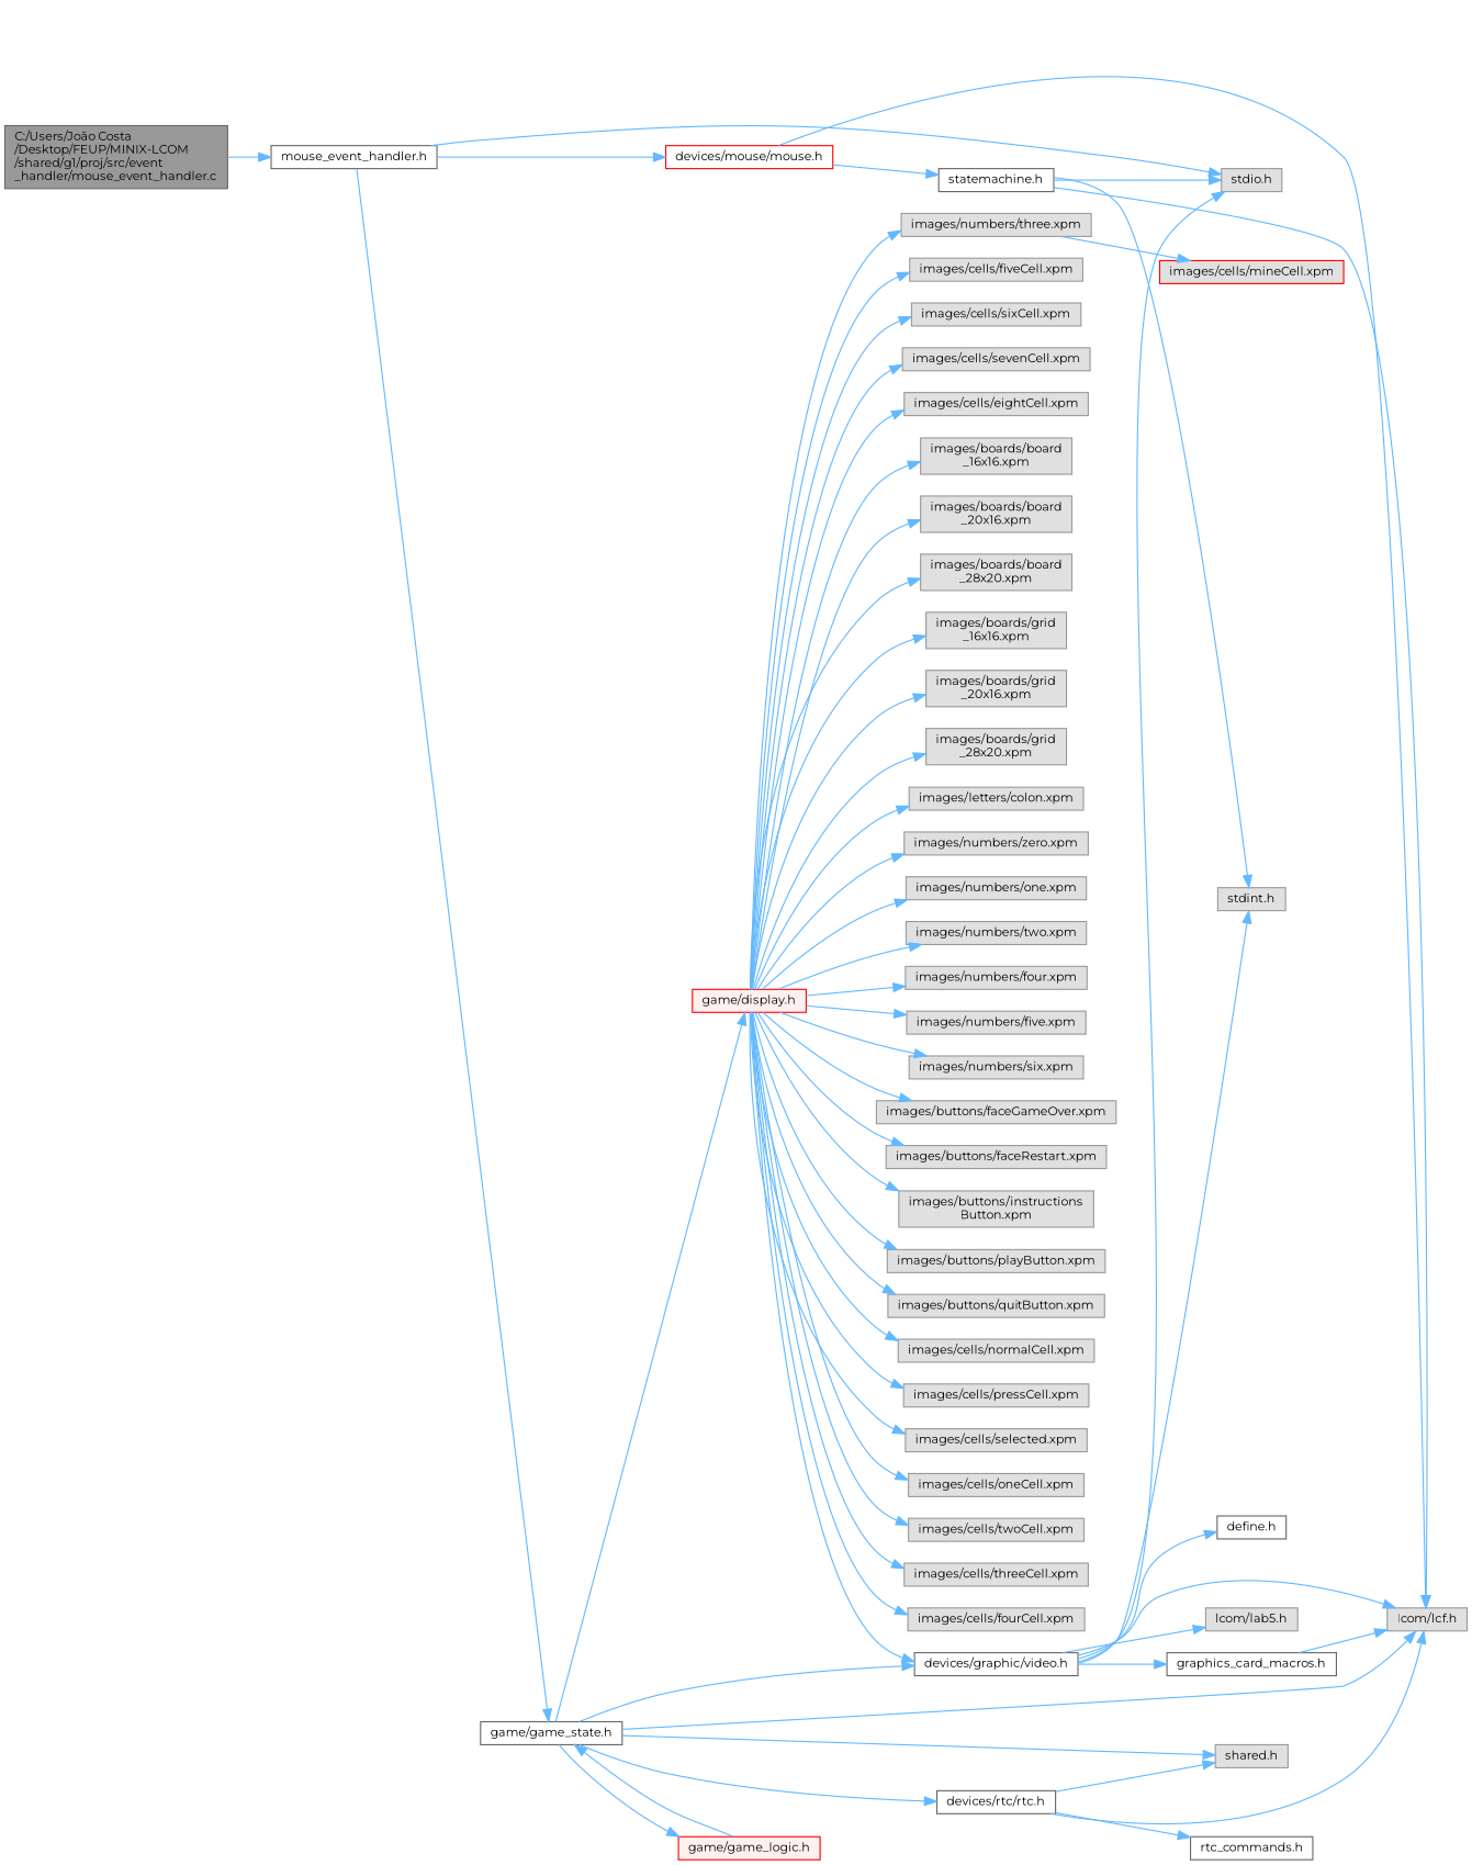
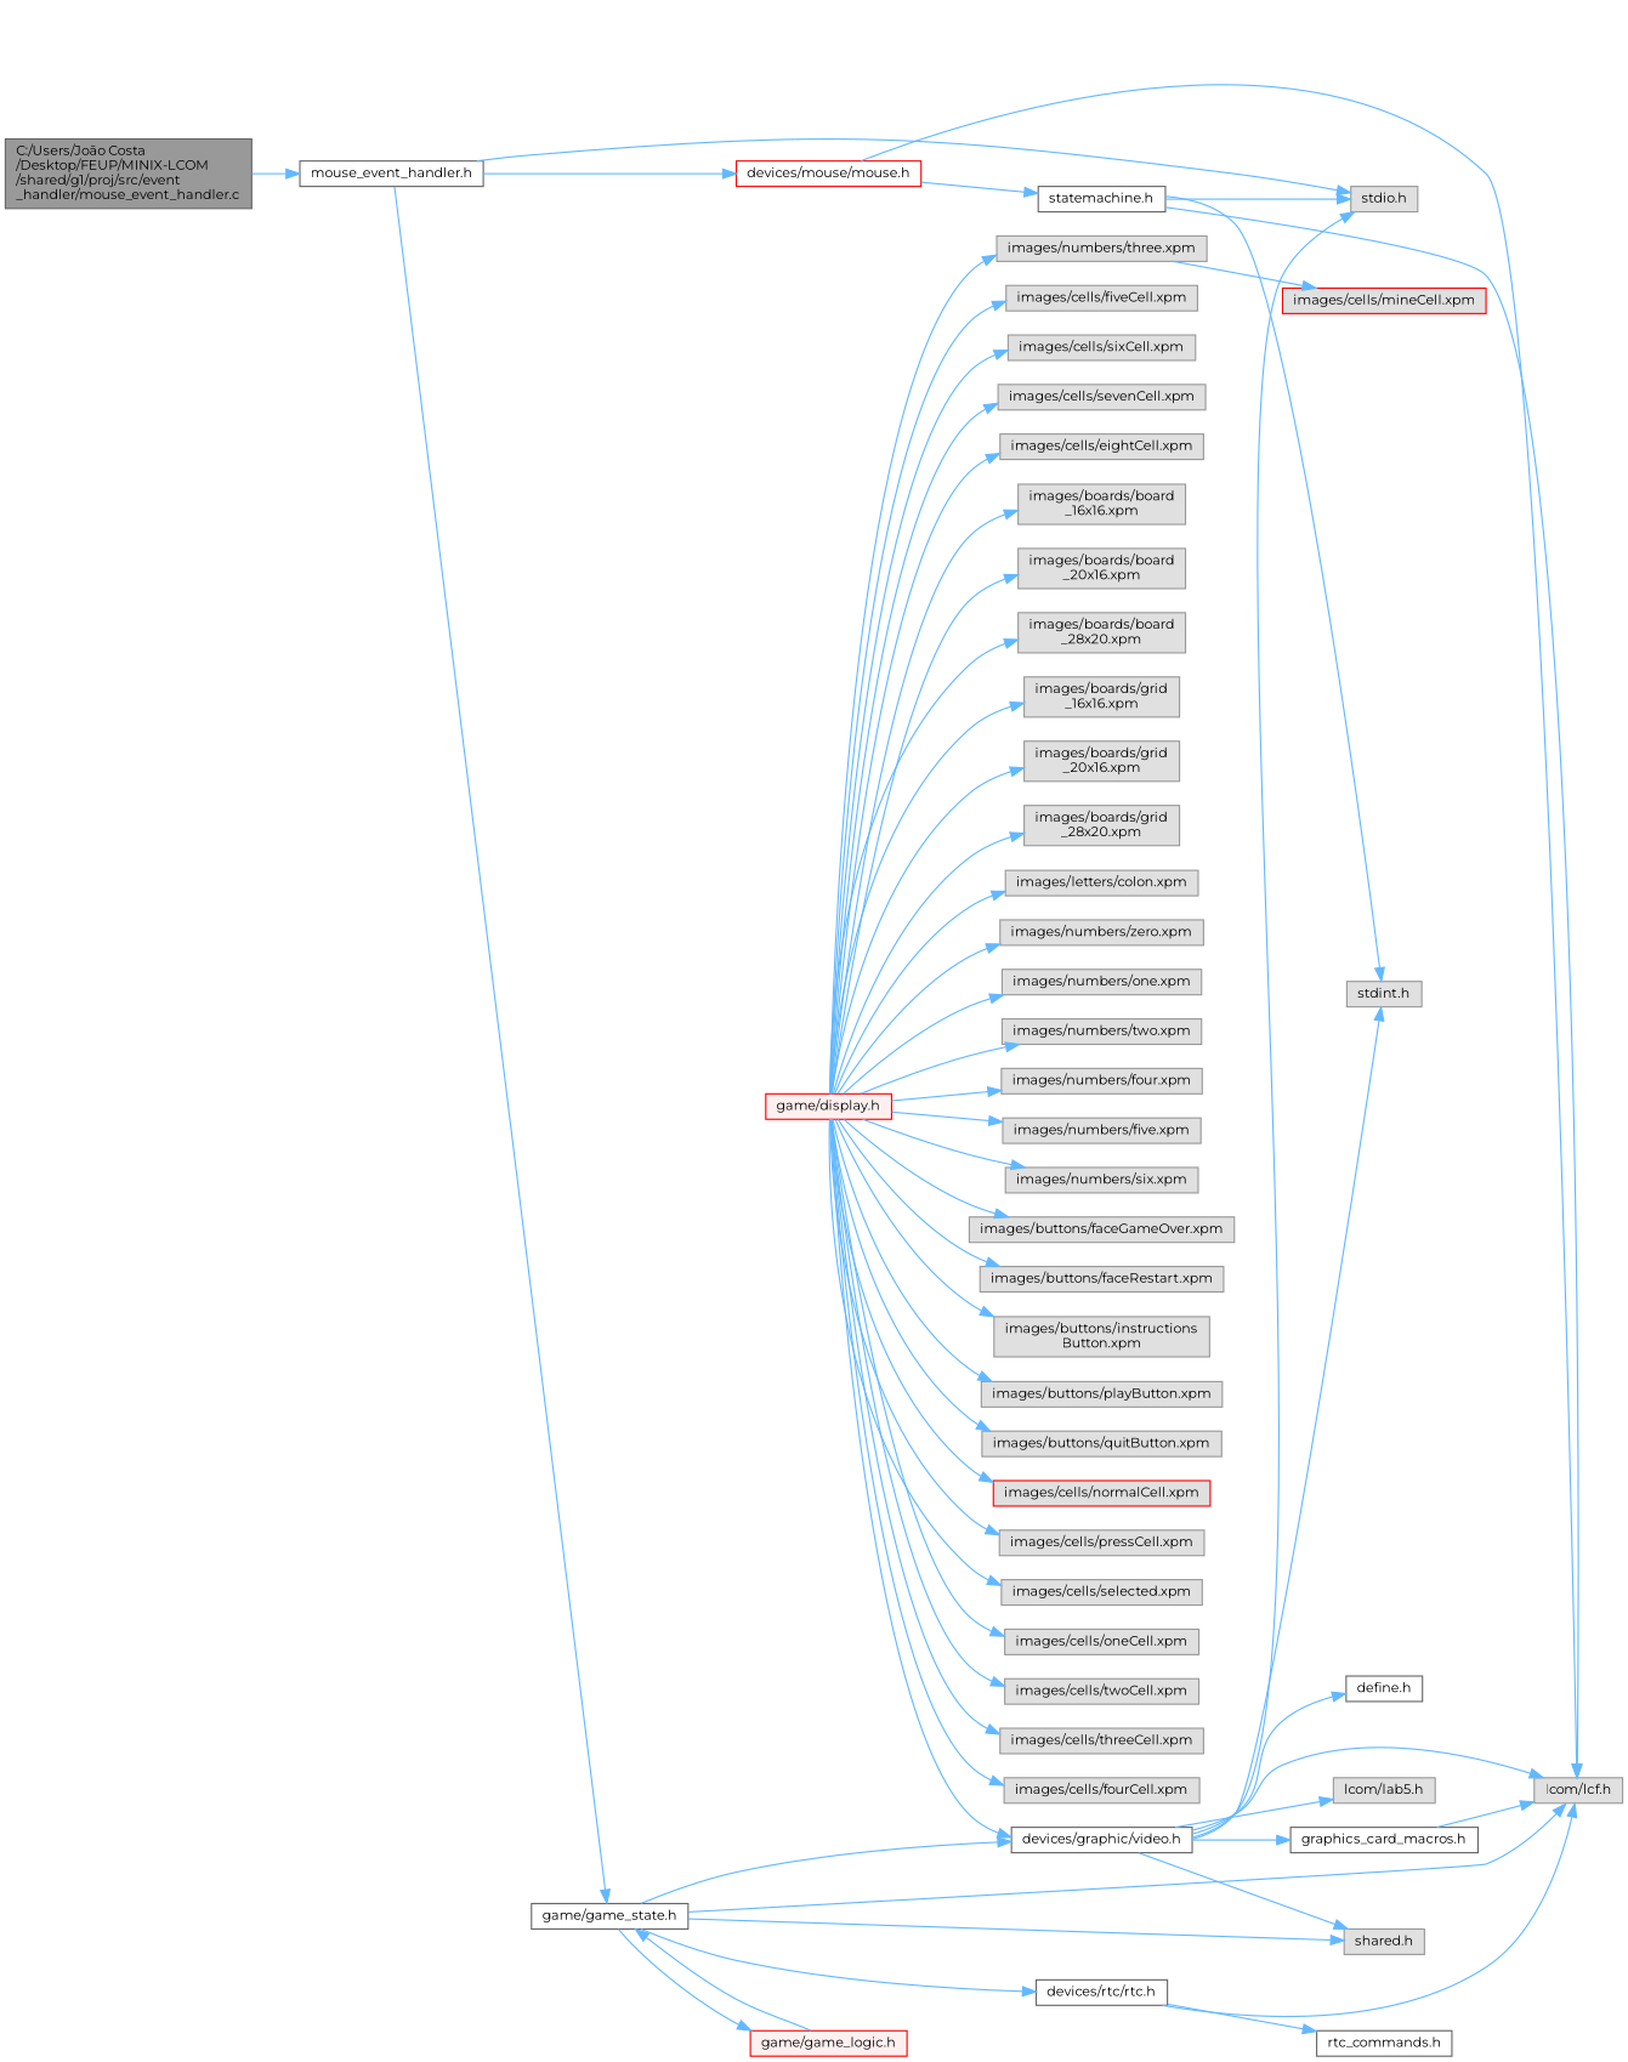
  digraph {
    fontname=Montserrat
    rankdir=LR
    node [color=grey60 fillcolor="#E0E0E0" fontname=Montserrat fontsize=10 shape=box style=filled]
    edge [color=steelblue1 fontname=Montserrat fontsize=10 labelfontname=Helvetica labelfontsize=10 style=solid]
    n1 [color=gray40 fillcolor=grey60 fontcolor=black height=0.2 label="C:/Users/João Costa\l/Desktop/FEUP/MINIX-LCOM\l/shared/g1/proj/src/event\l_handler/mouse_event_handler.c" width=0.4]
    n2 [color=grey40 fillcolor=white height=0.2 label="mouse_event_handler.h" width=0.4]
    n3 [height=0.2 label="stdio.h" width=0.4]
    n4 [color=red fillcolor=white height=0.2 label="devices/mouse/mouse.h" width=0.4]
    n5 [color=grey40 fillcolor=white height=0.2 label="game/game_state.h" width=0.4]
    n6 [height=0.2 label="lcom/lcf.h" width=0.4]
    n7 [color=grey40 fillcolor=white height=0.2 label="statemachine.h" width=0.4]
    n8 [height=0.2 label="shared.h" width=0.4]
    n9 [color=grey40 fillcolor=white height=0.2 label="devices/graphic/video.h" width=0.4]
    n10 [color=grey40 fillcolor=white height=0.2 label="devices/rtc/rtc.h" width=0.4]
    n11 [color=red fillcolor="#FFF0F0" height=0.2 label="game/display.h" width=0.4]
    n12 [color=red fillcolor="#FFF0F0" height=0.2 label="game/game_logic.h" width=0.4]
    n13 [height=0.2 label="stdint.h" width=0.4]
    n14 [height=0.2 label="lcom/lab5.h" width=0.4]
    n15 [color=grey40 fillcolor=white height=0.2 label="define.h" width=0.4]
    n16 [color=grey40 fillcolor=white height=0.2 label="graphics_card_macros.h" width=0.4]
    n17 [color=grey40 fillcolor=white height=0.2 label="rtc_commands.h" width=0.4]
    n18 [height=0.2 label="images/buttons/faceGameOver.xpm" width=0.4]
    n19 [height=0.2 label="images/buttons/faceRestart.xpm" width=0.4]
    n20 [height=0.2 label="images/buttons/instructions\lButton.xpm" width=0.4]
    n21 [height=0.2 label="images/buttons/playButton.xpm" width=0.4]
    n22 [height=0.2 label="images/buttons/quitButton.xpm" width=0.4]
-   n23 [height=0.2 label="images/cells/normalCell.xpm" width=0.4]
+   n23 [color=red height=0.2 label="images/cells/normalCell.xpm" width=0.4]
    n24 [height=0.2 label="images/cells/pressCell.xpm" width=0.4]
    n25 [height=0.2 label="images/cells/selected.xpm" width=0.4]
    n26 [height=0.2 label="images/cells/oneCell.xpm" width=0.4]
    n27 [height=0.2 label="images/cells/twoCell.xpm" width=0.4]
    n28 [height=0.2 label="images/cells/threeCell.xpm" width=0.4]
    n29 [height=0.2 label="images/cells/fourCell.xpm" width=0.4]
    n30 [height=0.2 label="images/cells/fiveCell.xpm" width=0.4]
    n31 [height=0.2 label="images/cells/sixCell.xpm" width=0.4]
    n32 [height=0.2 label="images/cells/sevenCell.xpm" width=0.4]
    n33 [height=0.2 label="images/cells/eightCell.xpm" width=0.4]
    n34 [height=0.2 label="images/boards/board\l_16x16.xpm" width=0.4]
    n35 [height=0.2 label="images/boards/board\l_20x16.xpm" width=0.4]
    n36 [height=0.2 label="images/boards/board\l_28x20.xpm" width=0.4]
    n37 [height=0.2 label="images/boards/grid\l_16x16.xpm" width=0.4]
    n38 [height=0.2 label="images/boards/grid\l_20x16.xpm" width=0.4]
    n39 [height=0.2 label="images/boards/grid\l_28x20.xpm" width=0.4]
    n40 [height=0.2 label="images/letters/colon.xpm" width=0.4]
    n41 [height=0.2 label="images/numbers/zero.xpm" width=0.4]
    n42 [height=0.2 label="images/numbers/one.xpm" width=0.4]
    n43 [height=0.2 label="images/numbers/two.xpm" width=0.4]
    n44 [height=0.2 label="images/numbers/three.xpm" width=0.4]
    n45 [height=0.2 label="images/numbers/four.xpm" width=0.4]
    n46 [height=0.2 label="images/numbers/five.xpm" width=0.4]
    n47 [height=0.2 label="images/numbers/six.xpm" width=0.4]
    n48 [color=red height=0.2 label="images/cells/mineCell.xpm" width=0.4]
    n1 -> n2
    n2 -> n3
    n2 -> n4
    n2 -> n5
    n4 -> n6
    n4 -> n7
    n5 -> n6
    n5 -> n8
    n5 -> n9
    n5 -> n10
-   n5 -> n11
    n5 -> n12
    n7 -> n3
    n7 -> n6
    n7 -> n13
    n9 -> n3
    n9 -> n6
    n9 -> n13
    n9 -> n14
    n9 -> n15
    n9 -> n16
    n10 -> n6
-   n10 -> n8
+   n9 -> n8
    n10 -> n17
    n11 -> n9
    n11 -> n18
    n11 -> n19
    n11 -> n20
    n11 -> n21
    n11 -> n22
    n11 -> n23
    n11 -> n24
    n11 -> n25
    n11 -> n26
    n11 -> n27
    n11 -> n28
    n11 -> n29
    n11 -> n30
    n11 -> n31
    n11 -> n32
    n11 -> n33
    n11 -> n34
    n11 -> n35
    n11 -> n36
    n11 -> n37
    n11 -> n38
    n11 -> n39
    n11 -> n40
    n11 -> n41
    n11 -> n42
    n11 -> n43
    n11 -> n44
    n11 -> n45
    n11 -> n46
    n11 -> n47
    n12 -> n5
    n16 -> n6
    n44 -> n48
  }
